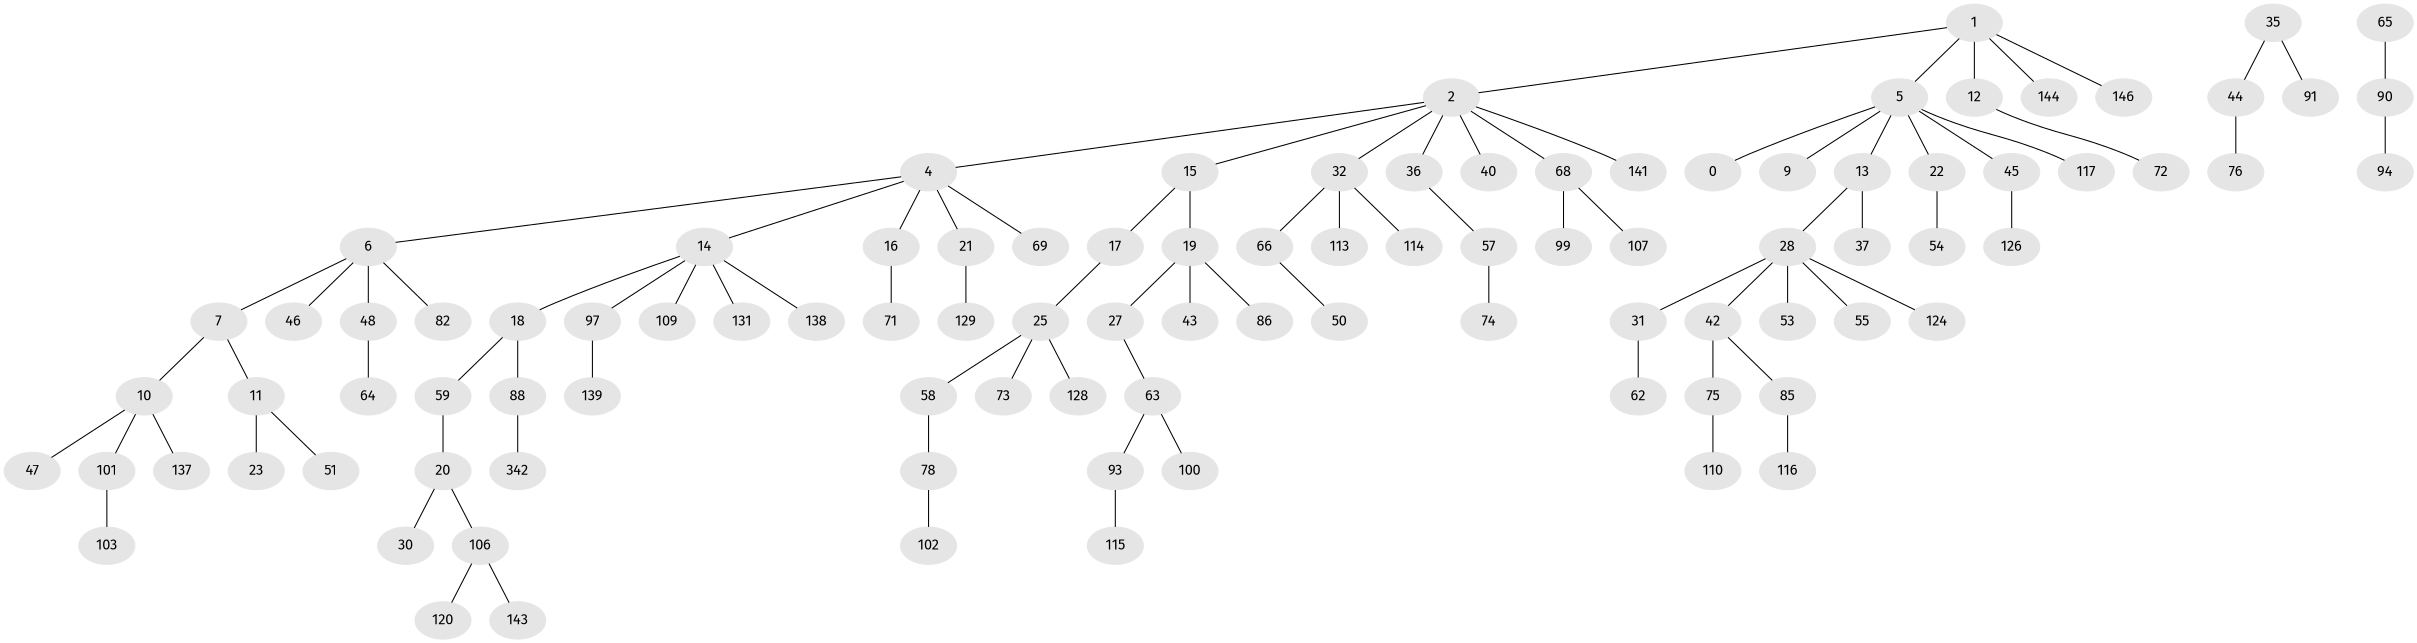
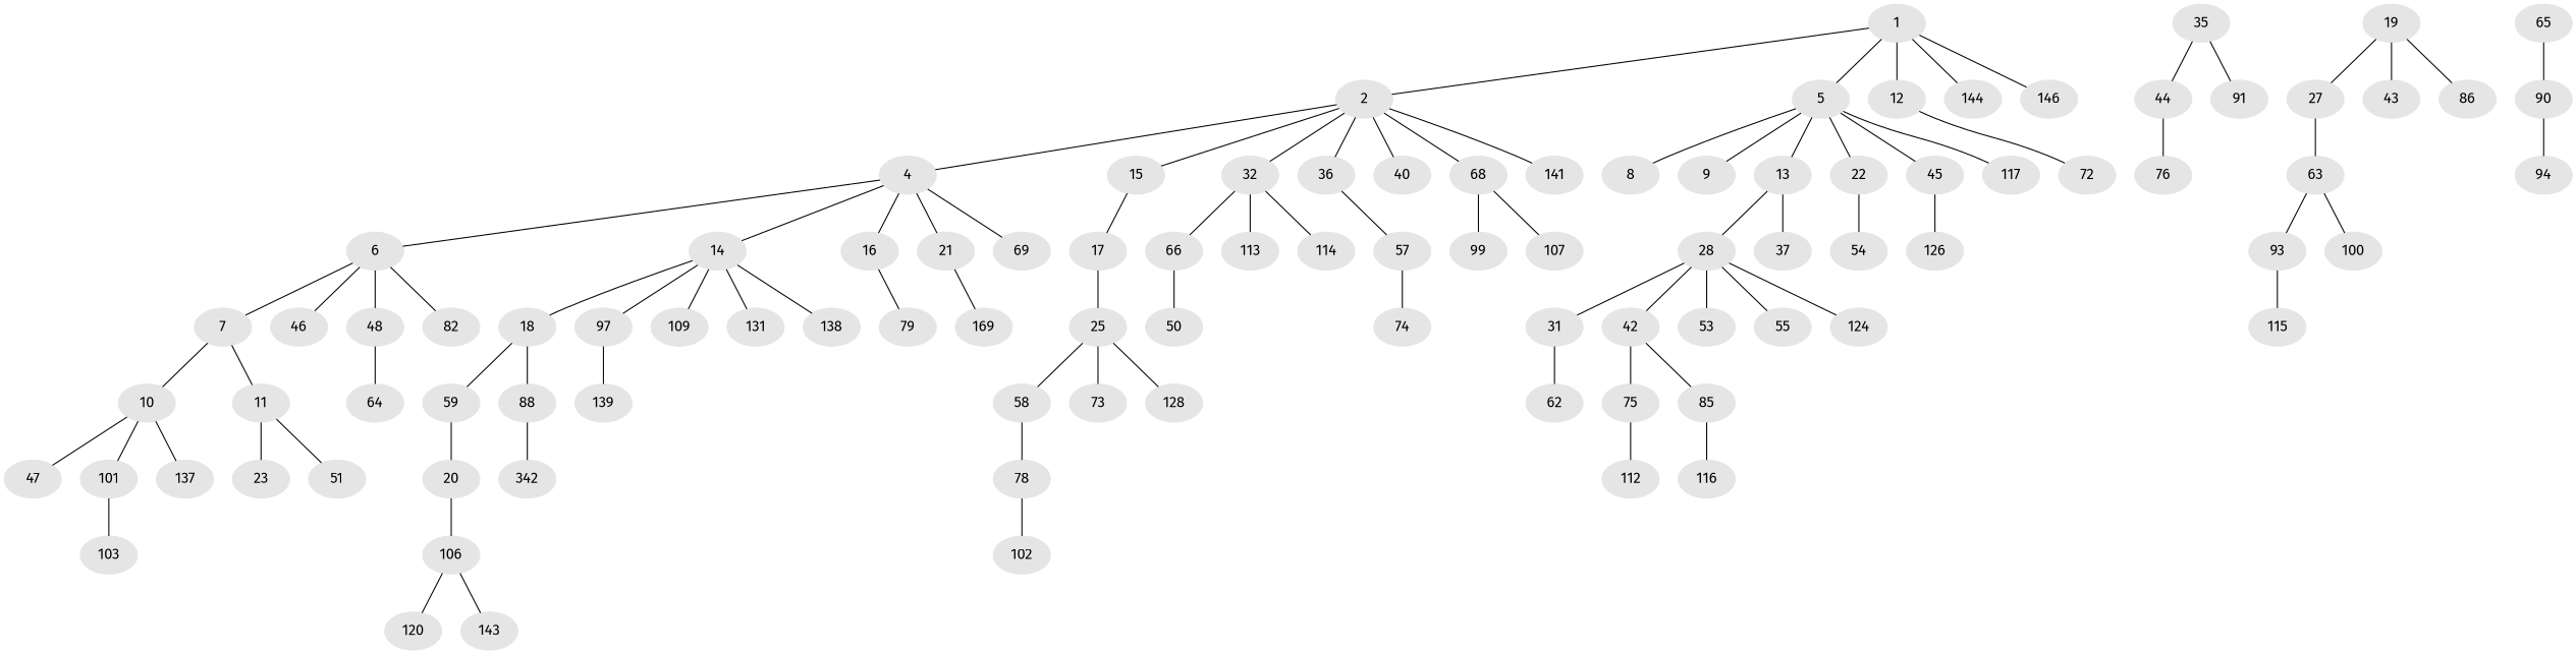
  graph {
    fontname="Fira Sans"
    node [color=gray90 fontname="Fira Sans" style=filled]
    edge [fontname="Fira Sans"]
    1 [super="+96"]
    2 [super="+3"]
    5 [super="+38"]
    12 [super="+70"]
    144
    146
    4 [super="+41"]
    15 [super="+104"]
    32 [super="+80"]
    36 [super="+118"]
    40 [super="+116"]
    68 [super="+95"]
    141
-   8 [super="+26" label=0]
+   8 [super="+26"]
    9 [super="+29"]
    13 [super="+127"]
    22
    45 [super="+130"]
    117
    72
    44 [super="+56"]
    35
    91
    6 [super="+52"]
    14 [super="+39"]
    16 [super="+49"]
    21 [super="+77"]
    69
    17
    19 [super="+79"]
    66 [super="+87"]
    113
    114
    57 [super="+108"]
    99
    107
    7 [super="+121"]
    46
    48
    82
    18
    97
    109
    131
    138
-   71 [super="+147"]
-   129
+   71 [super="+147" label=79]
+   129 [label=169]
    28 [super="+67"]
    37 [super="+81"]
    54 [super="+123"]
    126 [super="+133"]
    10 [super="+134"]
    11
    64 [super="+119"]
    47
    101 [super="+105"]
    137
    23 [super="+84"]
    51
    103
    31 [super="+34"]
    42 [super="+145"]
    53
    55 [super="+61"]
    124
    59 [super="+60"]
    88 [super="+92"]
    139
    25 [super="+33"]
    27
    43
    86
    58
    73
    128
    20 [super="+24"]
-   30
    106 [super="+122"]
    n79 [label=342]
    63 [super="+98"]
    120 [super="+135"]
    143
    78
    93 [super="+125"]
    100 [super="+132"]
    62
    75 [super="+136"]
    85
    50
    76
    74
-   112 [label=110]
+   112
    n93 [label=116]
    90 [super="+140"]
    65
    102
    115
    94
    1 -- 2
    1 -- 5
    1 -- 12
    1 -- 144
    1 -- 146
    2 -- 4
    2 -- 15
    2 -- 32
    2 -- 36
    2 -- 40
    2 -- 68
    2 -- 141
    5 -- 8
    5 -- 9
    5 -- 13
    5 -- 22
    5 -- 45
    5 -- 117
    12 -- 72
    4 -- 6
    4 -- 14
    4 -- 16
    4 -- 21
    4 -- 69
    15 -- 17
-   15 -- 19
    32 -- 66
    32 -- 113
    32 -- 114
    36 -- 57
    68 -- 99
    68 -- 107
    13 -- 28
    13 -- 37
    22 -- 54
    45 -- 126
    44 -- 76
    35 -- 44
    35 -- 91
    6 -- 7
    6 -- 46
    6 -- 48
    6 -- 82
    14 -- 18
    14 -- 97
    14 -- 109
    14 -- 131
    14 -- 138
    16 -- 71
    21 -- 129
    17 -- 25
    19 -- 27
    19 -- 43
    19 -- 86
    66 -- 50
    57 -- 74
    7 -- 10
    7 -- 11
    48 -- 64
    18 -- 59
    18 -- 88
    97 -- 139
    28 -- 31
    28 -- 42
    28 -- 53
    28 -- 55
    28 -- 124
    10 -- 47
    10 -- 101
    10 -- 137
    11 -- 23
    11 -- 51
    101 -- 103
    31 -- 62
    42 -- 75
    42 -- 85
    59 -- 20
    88 -- n79
    25 -- 58
    25 -- 73
    25 -- 128
    27 -- 63
    58 -- 78
-   20 -- 30
    20 -- 106
    106 -- 120
    106 -- 143
    63 -- 93
    63 -- 100
    78 -- 102
    93 -- 115
    75 -- 112
    85 -- n93
    90 -- 94
    65 -- 90
  }
